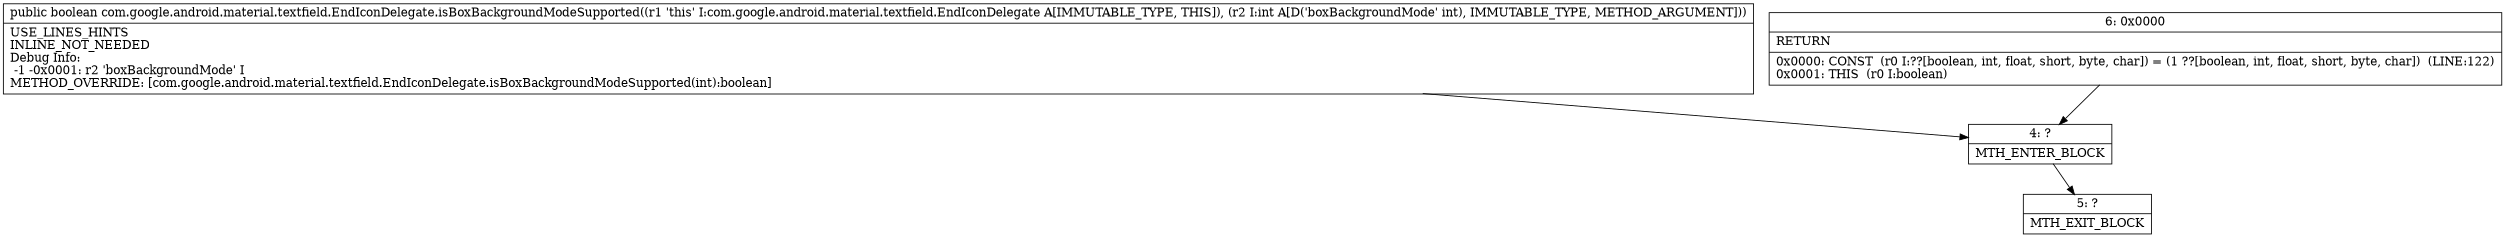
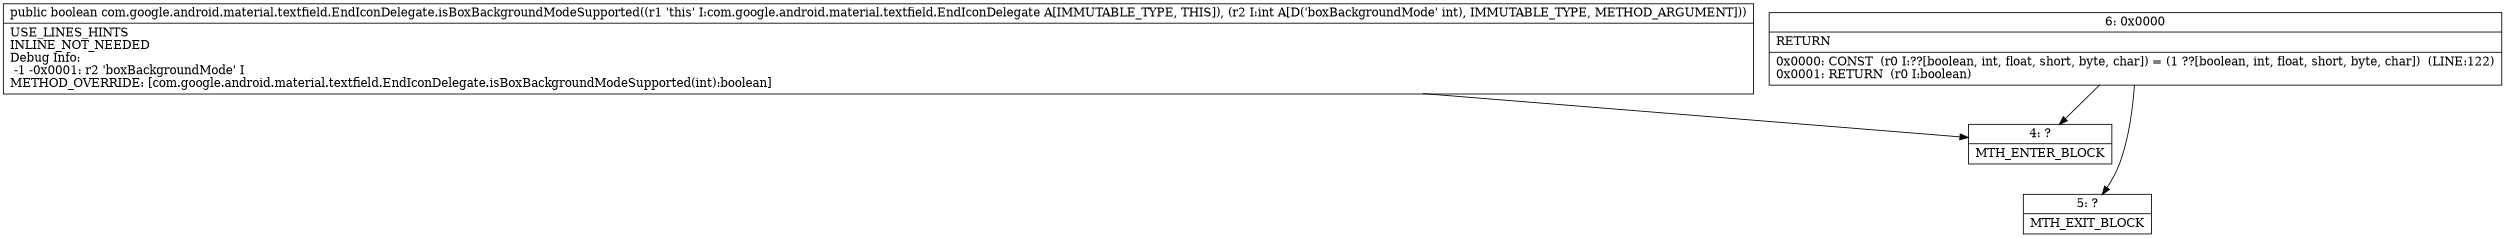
  digraph {
    node [shape=record]
    n1 [label="{4\:\ ?|MTH_ENTER_BLOCK\l}"]
-   n2 [label="{6\:\ 0x0000|RETURN\l|0x0000: CONST  (r0 I:??[boolean, int, float, short, byte, char]) = (1 ??[boolean, int, float, short, byte, char])  (LINE:122)\l0x0001: THIS  (r0 I:boolean) \l}"]
+   n2 [label="{6\:\ 0x0000|RETURN\l|0x0000: CONST  (r0 I:??[boolean, int, float, short, byte, char]) = (1 ??[boolean, int, float, short, byte, char])  (LINE:122)\l0x0001: RETURN  (r0 I:boolean) \l}"]
    n3 [label="{5\:\ ?|MTH_EXIT_BLOCK\l}"]
    n4 [label="{public boolean com.google.android.material.textfield.EndIconDelegate.isBoxBackgroundModeSupported((r1 'this' I:com.google.android.material.textfield.EndIconDelegate A[IMMUTABLE_TYPE, THIS]), (r2 I:int A[D('boxBackgroundMode' int), IMMUTABLE_TYPE, METHOD_ARGUMENT]))  | USE_LINES_HINTS\lINLINE_NOT_NEEDED\lDebug Info:\l  \-1 \-0x0001: r2 'boxBackgroundMode' I\lMETHOD_OVERRIDE: [com.google.android.material.textfield.EndIconDelegate.isBoxBackgroundModeSupported(int):boolean]\l}"]
    n2 -> n1
-   n1 -> n3
+   n2 -> n3
    n4 -> n1
  }
